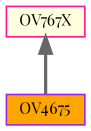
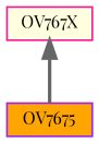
  digraph {
    rankdir=TB
    fontname="Playfair Display"
    node [fontname="Playfair Display" fontsize=10 shape=box style=filled]
    n1 [color=deeppink fillcolor=lightyellow height=0.2 label=OV767X width=0.4]
-   n2 [color=purple fillcolor=orange height=0.2 label=OV4675 width=0.4]
+   n2 [color=purple fillcolor=orange height=0.2 label=OV7675 width=0.4]
    n1 -> n2 [color=gray40 dir=back fontname="Playfair Display" fontsize=10 labelfontname=Helvetica labelfontsize=10 style=bold]
  }
